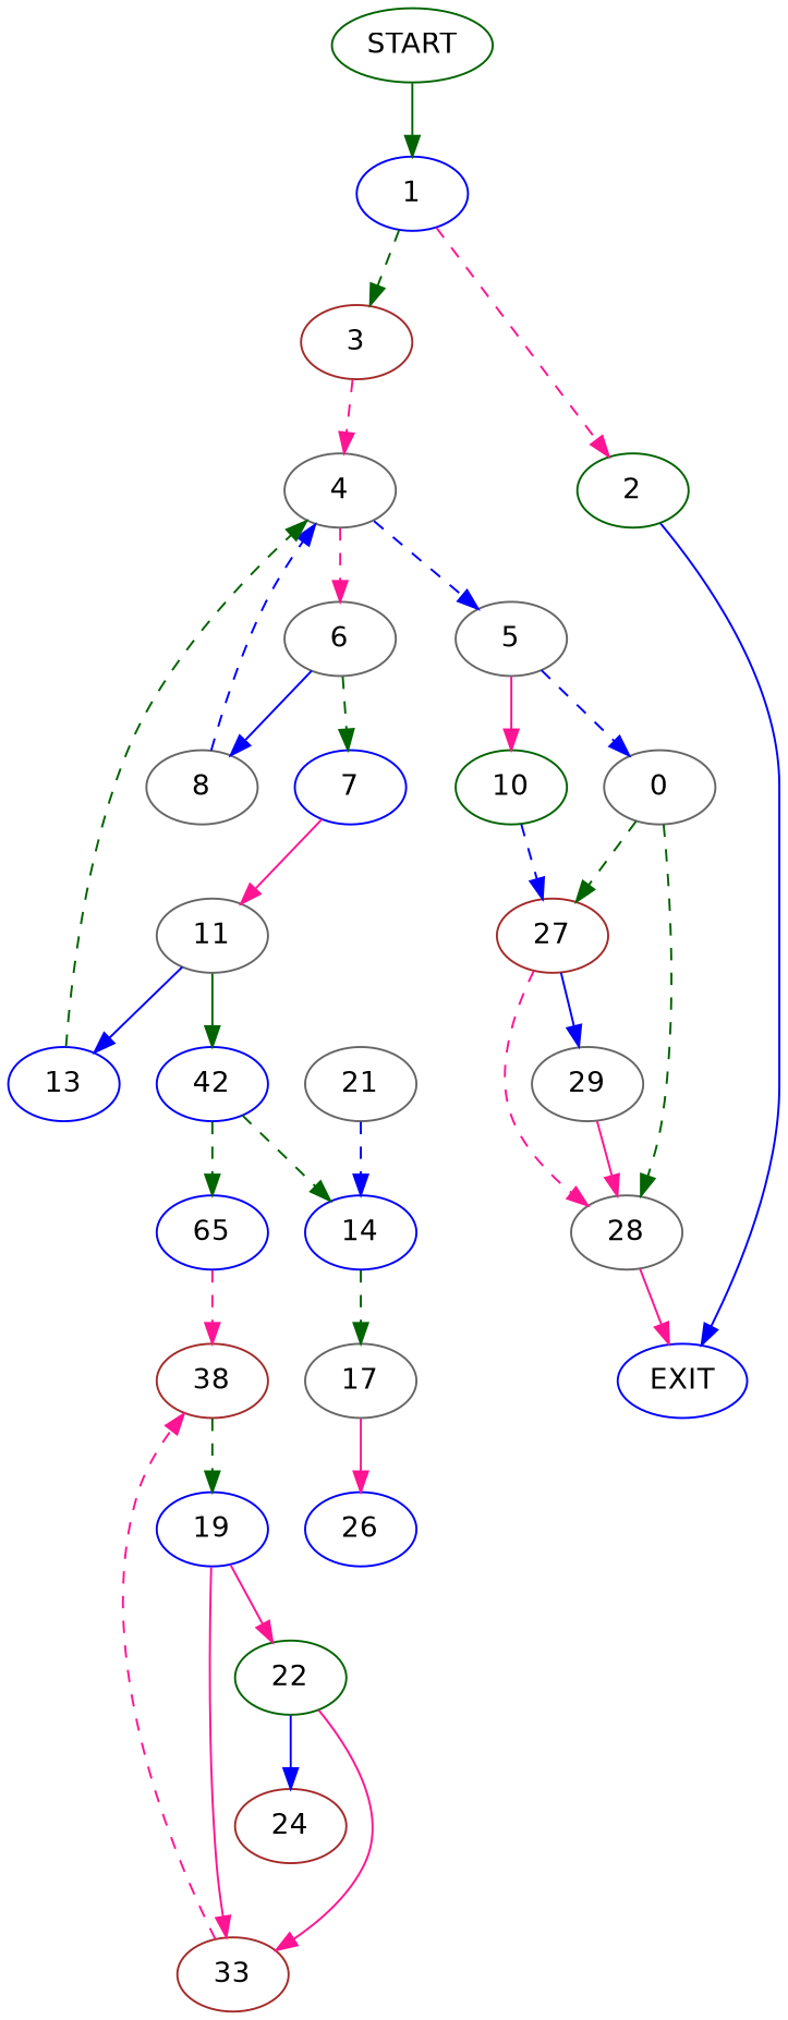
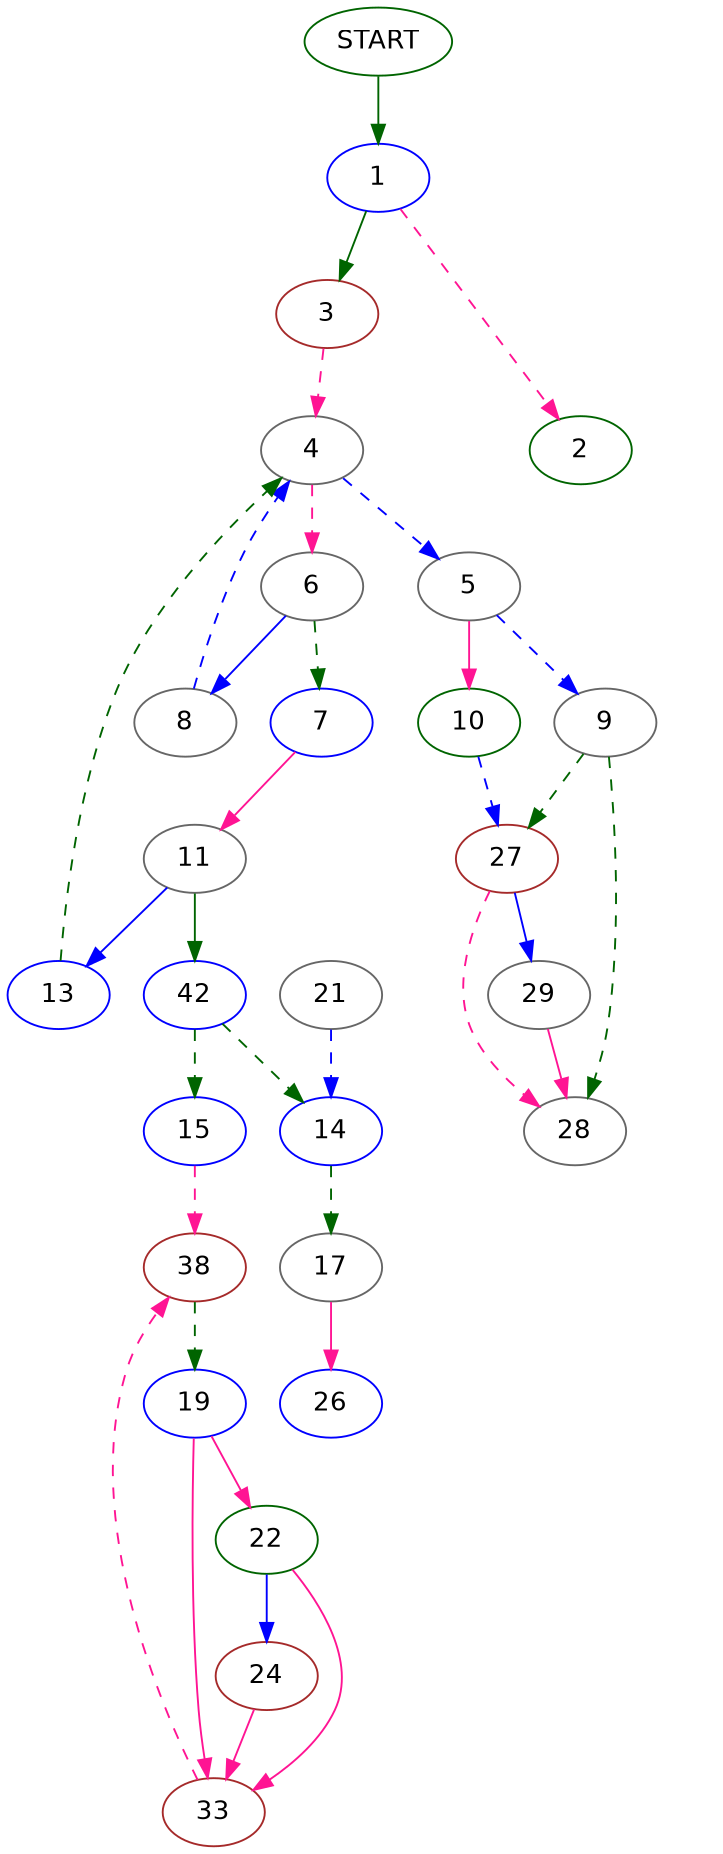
  digraph {
    fontname="DejaVu Sans"
    node [color=gray40 fontname="DejaVu Sans"]
    edge [color=deeppink fontname="DejaVu Sans" style=dashed]
    n1 [color=darkgreen label=START]
    1 [color=blue]
    2 [color=darkgreen]
    3 [color=brown]
-   n5 [color=blue label=EXIT]
    4
    5
    6
-   9 [label=0]
+   9
    10 [color=darkgreen]
    7 [color=blue]
    8
    27 [color=brown]
    28
    11
    n16 [color=blue label=42]
    13 [color=blue]
    29
    14 [color=blue]
-   15 [color=blue label=65]
+   15 [color=blue]
    17
    n22 [color=brown label=38]
    26 [color=blue]
    19 [color=blue]
    22 [color=darkgreen]
    n26 [color=brown label=33]
    24 [color=brown]
    21
    n1 -> 1 [color=darkgreen style=solid]
    1 -> 2
-   1 -> 3 [color=darkgreen]
-   2 -> n5 [color=blue style=solid]
+   1 -> 3 [color=darkgreen style=solid]
    3 -> 4
    4 -> 5 [color=blue]
    4 -> 6
    5 -> 9 [color=blue]
    5 -> 10 [style=solid]
    6 -> 7 [color=darkgreen]
    6 -> 8 [color=blue style=solid]
    9 -> 27 [color=darkgreen]
    9 -> 28 [color=darkgreen]
    10 -> 27 [color=blue]
    7 -> 11 [style=solid]
    8 -> 4 [color=blue]
    27 -> 28
    27 -> 29 [color=blue style=solid]
-   28 -> n5 [style=solid]
    11 -> n16 [color=darkgreen style=solid]
    11 -> 13 [color=blue style=solid]
    n16 -> 14 [color=darkgreen]
    n16 -> 15 [color=darkgreen]
    13 -> 4 [color=darkgreen]
    29 -> 28 [style=solid]
    14 -> 17 [color=darkgreen]
    15 -> n22
    17 -> 26 [style=solid]
    n22 -> 19 [color=darkgreen]
    19 -> 22 [style=solid]
    19 -> n26 [style=solid]
    22 -> n26 [style=solid]
    22 -> 24 [color=blue style=solid]
    n26 -> n22
+   24 -> n26 [style=solid]
    21 -> 14 [color=blue]
  }
